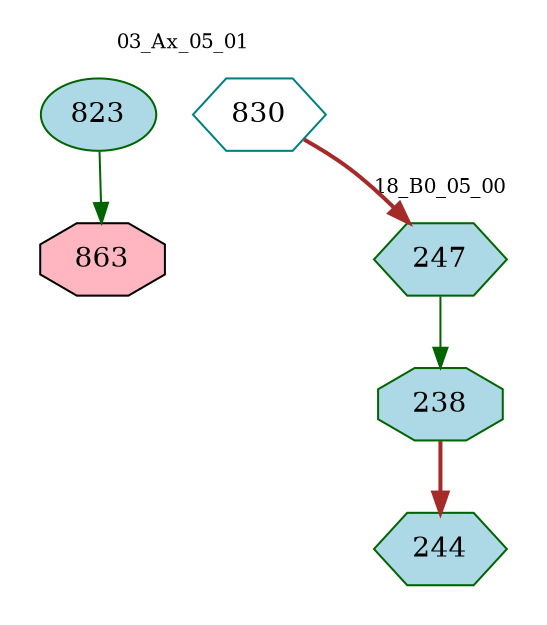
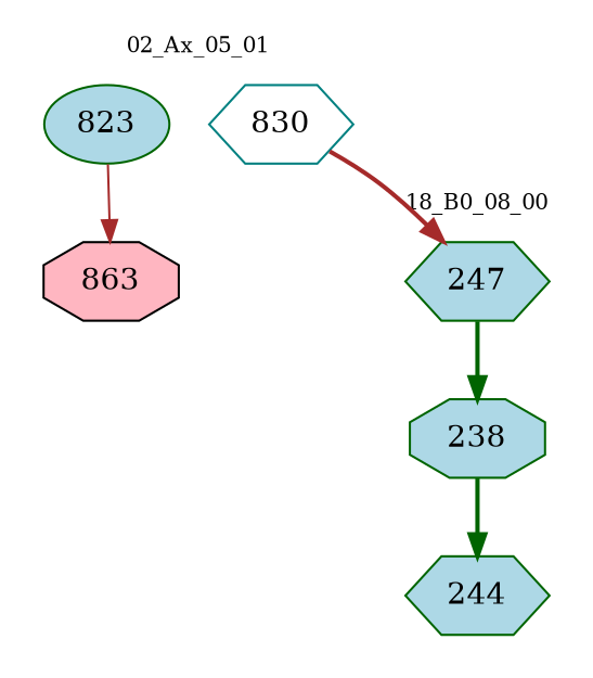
  digraph {
    node [color=darkgreen fillcolor=lightblue shape=hexagon style=filled]
    edge [color=brown style=bold]
    n1 [color=teal fillcolor=white label=830]
    n2 [label=823 shape=ellipse]
    n3 [color=black fillcolor=lightpink label=863 shape=octagon]
    n4 [label=247]
    n5 [label=238 shape=octagon]
    n6 [label=244]
    subgraph cluster_1 {
      color=white
      fontsize=10
-     label="03_Ax_05_01"
+     label="02_Ax_05_01"
      n1
      n2
      n3
    }
    subgraph cluster_2 {
      color=white
      fontsize=10
-     label="18_B0_05_00"
+     label="18_B0_08_00"
      n4
      n5
      n6
    }
    n1 -> n4
-   n2 -> n3 [color=darkgreen style=solid]
-   n4 -> n5 [color=darkgreen style=solid]
-   n5 -> n6
+   n2 -> n3 [style=solid]
+   n4 -> n5 [color=darkgreen]
+   n5 -> n6 [color=darkgreen]
  }
